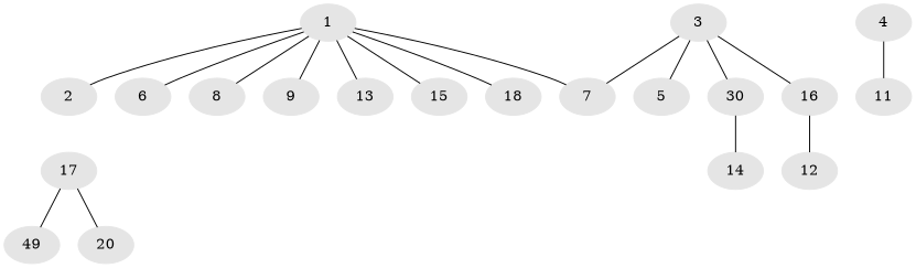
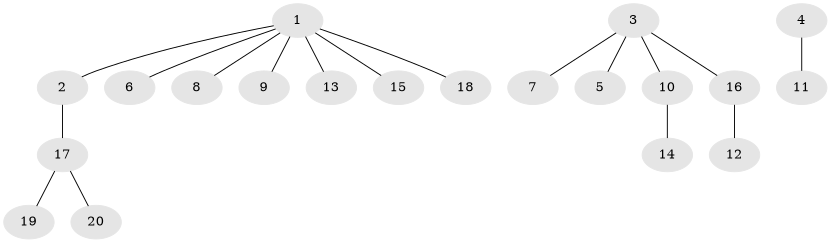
  graph {
    node [color=gray90 style=filled]
    1
    2
    6
    7
    8
    9
    13
    15
    18
    17
    3
    5
-   10 [label=30]
+   10
    16
-   19 [label=49]
+   19
    20
    4
    11
    14
    12
    1 -- 2
    1 -- 6
-   1 -- 7
    1 -- 8
    1 -- 9
    1 -- 13
    1 -- 15
    1 -- 18
+   2 -- 17
    17 -- 19
    17 -- 20
    3 -- 7
    3 -- 5
    3 -- 10
    3 -- 16
    10 -- 14
    16 -- 12
    4 -- 11
  }
